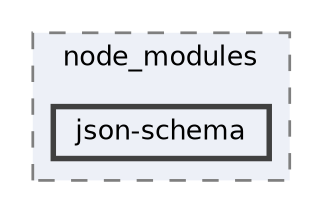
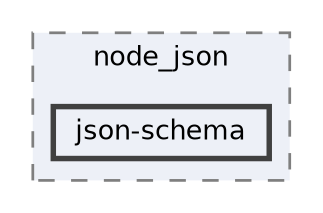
  digraph {
    compound=true
    n1 [color=grey25 fillcolor="#edf0f7" fontname=Helvetica fontsize=10 height=0.2 label="json-schema" shape=box style="filled,bold" width=0.4]
    subgraph cluster_1 {
      bgcolor="#edf0f7"
      fontname=Helvetica
      fontsize=10
-     label=node_modules
+     label=node_json
      pencolor=grey50
      style="filled,dashed"
      n1
    }
  }
